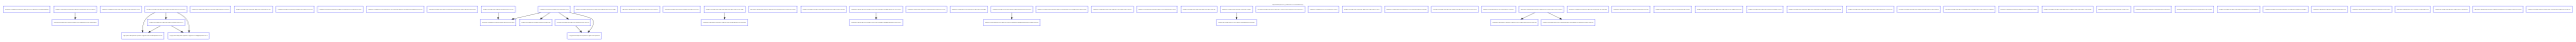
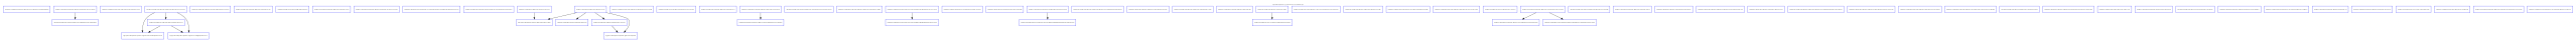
  digraph {
    concentrate=true
    fontname="IBM Plex Sans"
    fontsize=6
    label="Keywords Analysis for 72_hbase-server-3.0.0-SNAPSHOT.jar"
    labelloc=t
    node [color=blue fontcolor=black fontname="IBM Plex Sans" fontsize=6 shape=box]
    edge [color=black fontcolor=black fontname="IBM Plex Sans" fontsize=6]
    n1 [label="Lorg.apache.hadoop.hbase.replication.regionserver.SyncReplicationPeerMappingManager"]
    n2 [label="Lorg.apache.hadoop.hbase.replication.regionserver.SerialReplicationSourceWALReader"]
    n3 [label="Lorg.apache.hadoop.hbase.replication.ReplicationEndpoint$ReplicateContext"]
    n4 [label="Lorg.apache.hadoop.hbase.replication.regionserver.ReplicationSource"]
    n5 [label="Lorg.apache.hadoop.hbase.replication.regionserver.RecoveredReplicationSource"]
    n6 [label="Lorg.apache.hadoop.hbase.replication.regionserver.CatalogReplicationSource"]
    n7 [label="Lorg.apache.hadoop.hbase.regionserver.handler.RegionReplicaFlushHandler"]
    n8 [label="Lorg.apache.hadoop.hbase.replication.regionserver.ReplicationStatus$1"]
+   n9 [label="Lorg.apache.hadoop.hbase.master.webapp.RegionReplicaInfo"]
    n10 [label="Lorg.apache.hadoop.hbase.replication.regionserver.ReplicationThrottler"]
    n11 [label="Lorg.apache.hadoop.hbase.replication.regionserver.ReplicationSyncUp$DummyServer"]
    n12 [label="Lorg.apache.hadoop.hbase.master.replication.SyncReplicationReplayWALManager$UsedReplayWorkersForPeer"]
    n13 [label="Lorg.apache.hadoop.hbase.replication.ReplicationBarrierFamilyFormat$ReplicationBarrierResult"]
    n14 [label="Lorg.apache.hadoop.hbase.protobuf.ReplicationProtobufUtil"]
    n15 [label="Lorg.apache.hadoop.hbase.replication.regionserver.NoopReplicationQueueStorage"]
    n16 [label="Lorg.apache.hadoop.hbase.tmpl.regionserver.ReplicationStatusTmpl$Intf"]
    n17 [label="Lorg.apache.hadoop.hbase.replication.regionserver.ReplicationStatus"]
    n18 [label="Lorg.apache.hadoop.hbase.replication.regionserver.ReplicationSourceShipper"]
    n19 [label="Lorg.apache.hadoop.hbase.replication.regionserver.RecoveredReplicationSourceShipper"]
    n20 [label="Lorg.apache.hadoop.hbase.replication.regionserver.DumpReplicationQueues$DumpOptions"]
    n21 [label="Lorg.apache.hadoop.hbase.replication.regionserver.ReplaySyncReplicationWALCallable"]
    n22 [label="Lorg.apache.hadoop.hbase.replication.ReplicationSinkServiceImpl"]
    n23 [label="Lorg.apache.hadoop.hbase.master.balancer.StochasticLoadBalancer$RegionReplicaRackCostFunction"]
    n24 [label="Lorg.apache.hadoop.hbase.regionserver.ReplicationSinkService"]
    n25 [label="Lorg.apache.hadoop.hbase.replication.HBaseReplicationEndpoint$SinkPeer"]
    n26 [label="Lorg.apache.hadoop.hbase.master.replication.ReplicationPeerManager"]
    n27 [label="Lorg.apache.hadoop.hbase.master.balancer.RegionReplicaCandidateGenerator"]
    n28 [label="Lorg.apache.hadoop.hbase.master.balancer.StochasticLoadBalancer$RegionReplicaRackCandidateGenerator"]
    n29 [label="Lorg.apache.hadoop.hbase.replication.regionserver.ReplicationSourceManager$NodeFailoverWorker"]
    n30 [label="Lorg.apache.hadoop.hbase.replication.regionserver.DumpReplicationQueues$1"]
    n31 [label="Lorg.apache.hadoop.hbase.regionserver.ReplicationSourceService"]
    n32 [label="Lorg.apache.hadoop.hbase.replication.regionserver.Replication"]
    n33 [label="Lorg.apache.hadoop.hbase.replication.regionserver.SerialReplicationChecker"]
    n34 [label="Lorg.apache.hadoop.hbase.replication.regionserver.ReplicationLoad"]
    n35 [label="Lorg.apache.hadoop.hbase.replication.ReplicationEndpoint"]
    n36 [label="Lorg.apache.hadoop.hbase.security.visibility.VisibilityReplicationEndpoint"]
    n37 [label="Lorg.apache.hadoop.hbase.master.replication.TransitPeerSyncReplicationStateProcedure$1"]
-   n38 [label="Lorg.apache.hadoop.hbase.util.hbck.ReplicationChecker"]
    n39 [label="Lorg.apache.hadoop.hbase.replication.regionserver.ReplicationSyncUp$1"]
    n40 [label="Lorg.apache.hadoop.hbase.master.replication.SyncReplicationReplayWALManager"]
    n41 [label="Lorg.apache.hadoop.hbase.replication.regionserver.ReplicationSourceWALActionListener"]
    n42 [label="Lorg.apache.hadoop.hbase.wal.SyncReplicationWALProvider$1"]
    n43 [label="Lorg.apache.hadoop.hbase.replication.regionserver.SyncReplicationPeerInfoProvider"]
    n44 [label="Lorg.apache.hadoop.hbase.replication.regionserver.SyncReplicationPeerInfoProviderImpl"]
    n45 [label="Lorg.apache.hadoop.hbase.wal.SyncReplicationWALProvider$DefaultSyncReplicationPeerInfoProvider"]
    n46 [label="Lorg.apache.hadoop.hbase.replication.regionserver.ReplicationSourceManager"]
    n47 [label="Lorg.apache.hadoop.hbase.replication.regionserver.ReplicationObserver"]
    n48 [label="Lorg.apache.hadoop.hbase.replication.master.ReplicationLogCleaner$1"]
    n49 [label="Lorg.apache.hadoop.hbase.replication.regionserver.ReplicationSourceShipper$WorkerState"]
    n50 [label="Lorg.apache.hadoop.hbase.replication.regionserver.ReplicationSourceInterface"]
    n51 [label="Lorg.apache.hadoop.hbase.replication.regionserver.ReplicationSourceWALReader"]
    n52 [label="Lorg.apache.hadoop.hbase.replication.ReplicationEndpoint$Context"]
    n53 [label="Lorg.apache.hadoop.hbase.replication.regionserver.ReplicationSourceManager$ReplicationQueueOperation"]
    n54 [label="Lorg.apache.hadoop.hbase.replication.regionserver.RejectReplicationRequestStateChecker"]
    n55 [label="Lorg.apache.hadoop.hbase.replication.regionserver.ReplicationRuntimeException"]
    n56 [label="Lorg.apache.hadoop.hbase.replication.regionserver.DumpReplicationQueues$WarnOnlyStoppable"]
    n57 [label="Lorg.apache.hadoop.hbase.replication.regionserver.HFileReplicator$Copier"]
    n58 [label="Lorg.apache.hadoop.hbase.replication.regionserver.DumpReplicationQueues$WarnOnlyAbortable"]
    n59 [label="Lorg.apache.hadoop.hbase.protobuf.ReplicationProtobufUtil$1"]
    n60 [label="Lorg.apache.hadoop.hbase.replication.ReplicationBarrierFamilyFormat"]
    n61 [label="Lorg.apache.hadoop.hbase.regionserver.ReplicationService"]
    n62 [label="Lorg.apache.hadoop.hbase.replication.master.ReplicationHFileCleaner$1"]
    n63 [label="Lorg.apache.hadoop.hbase.replication.regionserver.ReplicationSourceManager$1"]
    n64 [label="Lorg.apache.hadoop.hbase.master.replication.SyncReplicationReplayWALManager$1"]
    n65 [label="Lorg.apache.hadoop.hbase.master.balancer.StochasticLoadBalancer$RegionReplicaHostCostFunction"]
    n66 [label="Lorg.apache.hadoop.hbase.replication.regionserver.ReplicationSink"]
    n67 [label="Lorg.apache.hadoop.hbase.replication.regionserver.ReplicationSourceFactory"]
    n68 [label="Lorg.apache.hadoop.hbase.security.visibility.VisibilityReplication"]
    n69 [label="Lorg.apache.hadoop.hbase.replication.regionserver.HFileReplicator"]
    n70 [label="Lorg.apache.hadoop.hbase.replication.regionserver.ReplicationStatus$ReplicationStatusBuilder"]
    n71 [label="Lorg.apache.hadoop.hbase.master.replication.SyncReplicationReplayWALProcedure$1"]
    n4 -> n5
    n4 -> n6
    n18 -> n19
    n24 -> n22
    n27 -> n28
    n31 -> n32
    n35 -> n36
    n43 -> n44
    n43 -> n45
    n50 -> n4
    n50 -> n5
    n50 -> n6
    n51 -> n2
    n61 -> n14
    n61 -> n22
    n61 -> n31
    n61 -> n32
    n65 -> n23
  }
